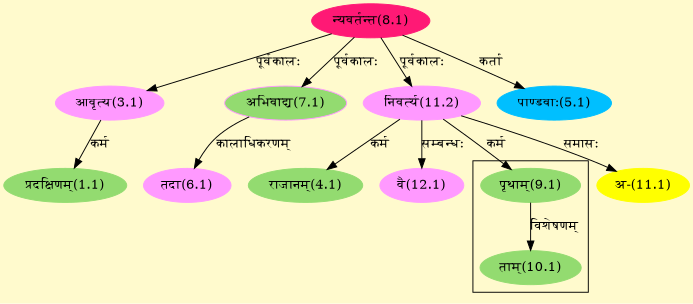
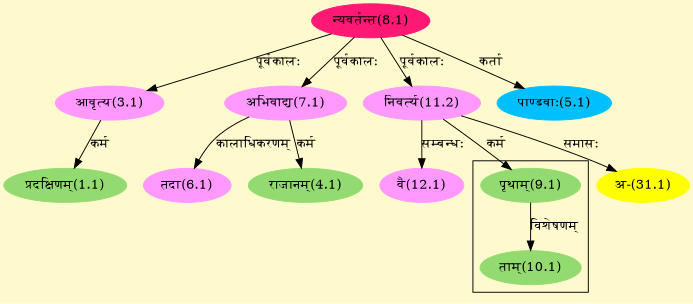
  digraph {
    bgcolor=lemonchiffon1
    compound=true
    rankdir=BT
    node [color="#FF99FF" style=filled]
    edge [dir=back]
    n1 [color="#93DB70" label="ताम्(10.1)"]
    n2 [color="#93DB70" label="पृथाम्(9.1)"]
    n3 [label="निवर्त्य(11.2)"]
    n4 [color="#FF1975" label="न्यवर्तन्त(8.1)"]
    n5 [color="#93DB70" label="प्रदक्षिणम्(1.1)"]
    n6 [label="आवृत्य(3.1)"]
    n7 [color="#93DB70" label="राजानम्(4.1)"]
-   n8 [label="अभिवाद्य(7.1)" fillcolor="#93DB70"]
+   n8 [label="अभिवाद्य(7.1)"]
    n9 [color="#00BFFF" label="पाण्डवाः(5.1)"]
    n10 [label="तदा(6.1)"]
-   n11 [color="#FFFF00" label="अ-(11.1)"]
+   n11 [color="#FFFF00" label="अ-(31.1)"]
    n12 [label="वै(12.1)"]
    subgraph cluster_1 {
      n1
      n2
    }
    n1 -> n2 [label="विशेषणम्"]
    n2 -> n3 [label="कर्म"]
    n3 -> n4 [label="पूर्वकालः"]
    n5 -> n6 [label="कर्म"]
    n6 -> n4 [label="पूर्वकालः"]
-   n7 -> n3 [label="कर्म"]
+   n7 -> n8 [label="कर्म"]
    n8 -> n4 [label="पूर्वकालः"]
    n9 -> n4 [label="कर्ता"]
    n10 -> n8 [label="कालाधिकरणम्"]
    n11 -> n3 [label="समासः"]
    n12 -> n3 [label="सम्बन्धः"]
  }
